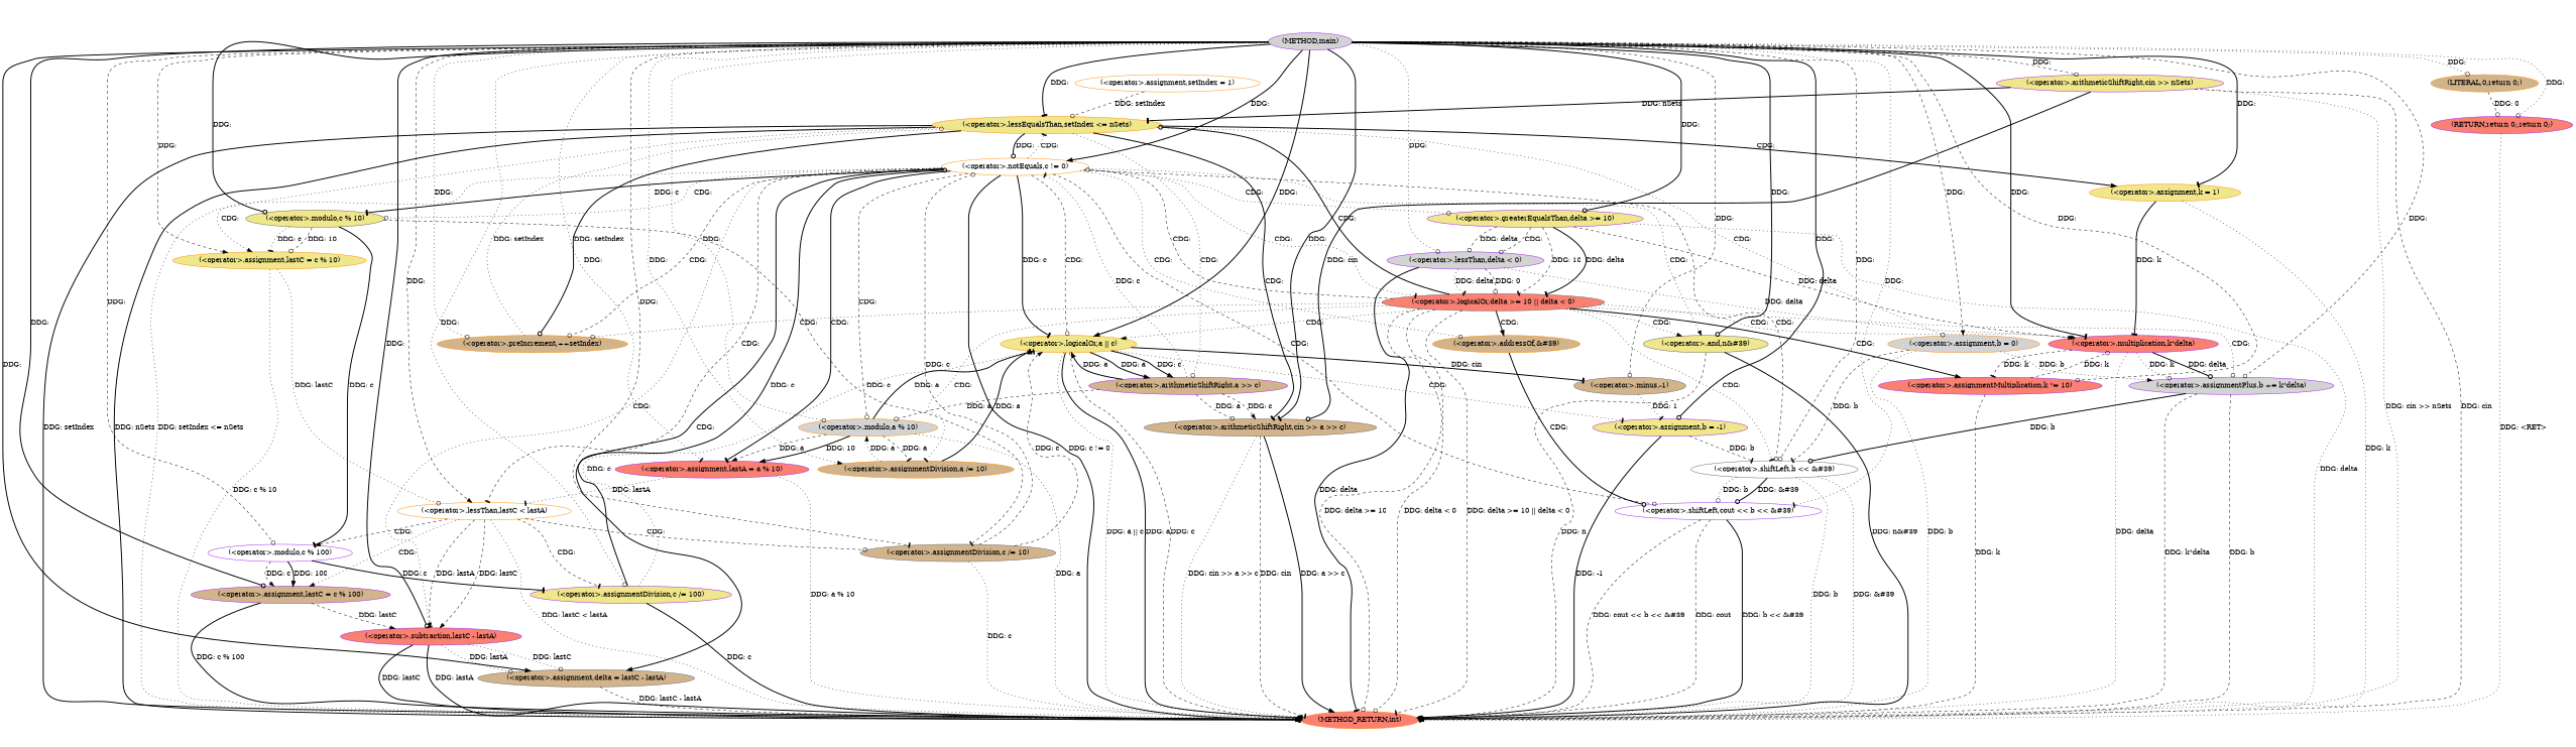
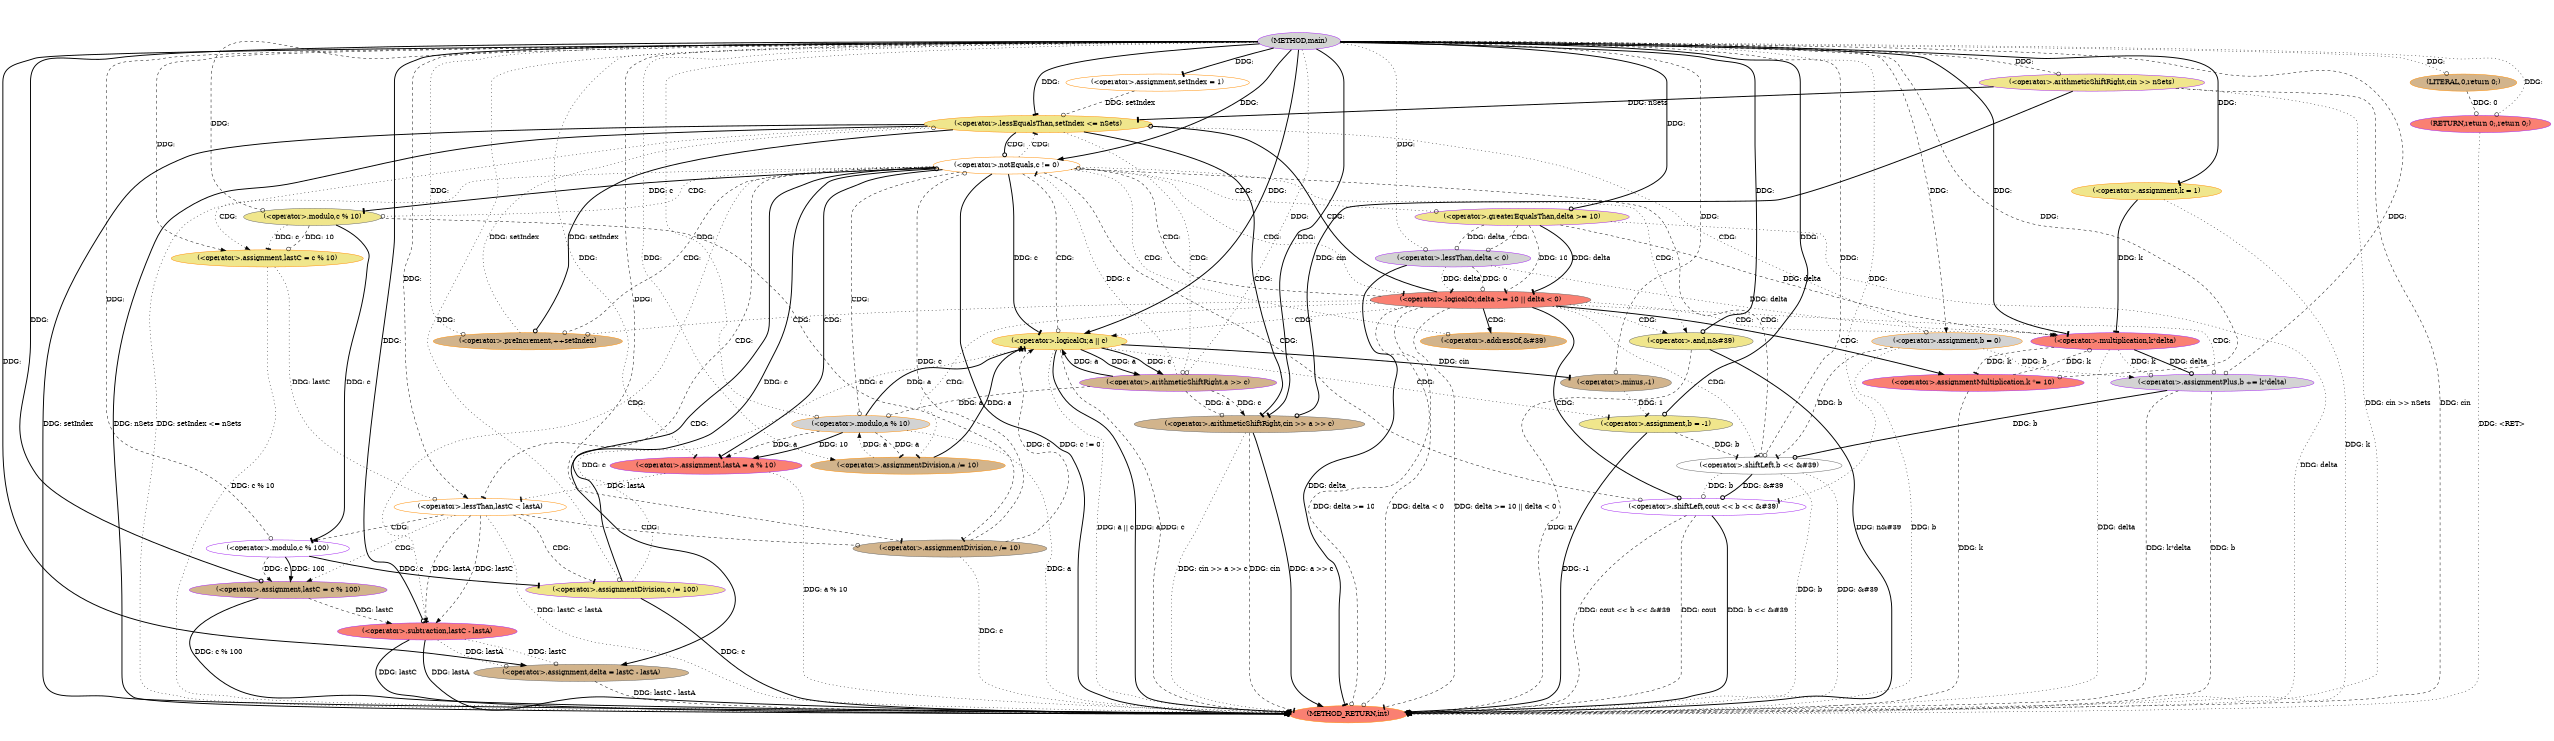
  digraph {
    node [color=purple fillcolor=khaki style=filled]
    edge [arrowhead=odot style=dotted]
    n1 [fillcolor=lightgrey label="(METHOD,main)"]
    n2 [label="(<operator>.arithmeticShiftRight,cin >> nSets)"]
    n3 [fillcolor=salmon label="(RETURN,return 0;,return 0;)"]
    n4 [color=darkorange fillcolor=white label="(<operator>.assignment,setIndex = 1)"]
    n5 [color=darkorange label="(<operator>.lessEqualsThan,setIndex <= nSets)"]
    n6 [color=darkorange fillcolor=tan label="(<operator>.preIncrement,++setIndex)"]
    n7 [color=darkorange fillcolor=tan label="(LITERAL,0,return 0;)"]
    n8 [color=gray40 fillcolor=tan label="(<operator>.arithmeticShiftRight,cin >> a >> c)"]
    n9 [color=darkorange fillcolor=lightgrey label="(<operator>.assignment,b = 0)"]
    n10 [color=darkorange label="(<operator>.assignment,k = 1)"]
    n11 [fillcolor=white label="(<operator>.shiftLeft,cout << b << &#39)"]
    n12 [color=gray40 label="(<operator>.and,n&#39)"]
    n13 [color=darkorange fillcolor=white label="(<operator>.notEquals,c != 0)"]
    n14 [color=darkorange label="(<operator>.logicalOr,a || c)"]
-   n15 [label="(<operator>.assignment,b = -1)"]
+   n15 [color=gray40 label="(<operator>.assignment,b = -1)"]
    n16 [fillcolor=tan label="(<operator>.arithmeticShiftRight,a >> c)"]
    n17 [fillcolor=salmon label="(<operator>.assignment,lastA = a % 10)"]
    n18 [color=darkorange label="(<operator>.assignment,lastC = c % 10)"]
    n19 [color=gray40 fillcolor=tan label="(<operator>.assignment,delta = lastC - lastA)"]
    n20 [color=darkorange fillcolor=tan label="(<operator>.assignmentDivision,a /= 10)"]
    n21 [fillcolor=salmon label="(<operator>.assignmentMultiplication,k *= 10)"]
    n22 [color=gray40 fillcolor=white label="(<operator>.shiftLeft,b << &#39)"]
    n23 [color=darkorange fillcolor=white label="(<operator>.lessThan,lastC < lastA)"]
    n24 [color=gray40 fillcolor=tan label="(<operator>.minus,-1)"]
    n25 [color=darkorange fillcolor=lightgrey label="(<operator>.modulo,a % 10)"]
    n26 [color=gray40 label="(<operator>.modulo,c % 10)"]
    n27 [fillcolor=tan label="(<operator>.assignment,lastC = c % 100)"]
    n28 [label="(<operator>.assignmentDivision,c /= 100)"]
    n29 [fillcolor=salmon label="(<operator>.subtraction,lastC - lastA)"]
    n30 [fillcolor=lightgrey label="(<operator>.assignmentPlus,b += k*delta)"]
    n31 [color=gray40 fillcolor=tan label="(<operator>.assignmentDivision,c /= 10)"]
    n32 [label="(<operator>.greaterEqualsThan,delta >= 10)"]
    n33 [fillcolor=lightgrey label="(<operator>.lessThan,delta < 0)"]
    n34 [fillcolor=white label="(<operator>.modulo,c % 100)"]
    n35 [fillcolor=salmon label="(<operator>.multiplication,k*delta)"]
    n36 [color=darkorange fillcolor=salmon label="(METHOD_RETURN,int)"]
    n37 [color=gray40 fillcolor=salmon label="(<operator>.logicalOr,delta >= 10 || delta < 0)"]
    n38 [color=darkorange fillcolor=tan label="(<operator>.addressOf,&#39)"]
    n1 -> n2 [label="DDG: " style=dashed]
    n1 -> n3 [label="DDG: "]
+   n1 -> n4 [arrowhead=tee label="DDG: " style=bold]
    n1 -> n5 [arrowhead=tee label="DDG: " style=bold]
    n1 -> n6 [label="DDG: "]
    n1 -> n7 [label="DDG: "]
    n1 -> n8 [arrowhead=tee label="DDG: " style=bold]
    n1 -> n9 [arrowhead=normal label="DDG: " style=dashed]
    n1 -> n10 [arrowhead=tee label="DDG: " style=bold]
    n1 -> n11 [arrowhead=tee label="DDG: "]
    n1 -> n12 [label="DDG: " style=bold]
    n1 -> n13 [arrowhead=normal label="DDG: " style=bold]
    n1 -> n14 [arrowhead=normal label="DDG: " style=bold]
    n1 -> n15 [label="DDG: " style=bold]
+   n1 -> n16 [label="DDG: "]
    n1 -> n17 [arrowhead=tee label="DDG: "]
    n1 -> n18 [arrowhead=normal label="DDG: " style=dashed]
    n1 -> n19 [arrowhead=normal label="DDG: " style=bold]
    n1 -> n20 [arrowhead=normal label="DDG: "]
    n1 -> n21 [label="DDG: " style=dashed]
    n1 -> n22 [label="DDG: " style=dashed]
    n1 -> n23 [arrowhead=normal label="DDG: " style=dashed]
    n1 -> n24 [label="DDG: " style=dashed]
    n1 -> n25 [label="DDG: "]
-   n1 -> n26 [label="DDG: " style=bold]
+   n1 -> n26 [label="DDG: " style=dashed]
    n1 -> n27 [label="DDG: " style=bold]
    n1 -> n28 [label="DDG: "]
    n1 -> n29 [label="DDG: " style=bold]
    n1 -> n30 [label="DDG: " style=dashed]
    n1 -> n31 [arrowhead=tee label="DDG: " style=dashed]
    n1 -> n32 [label="DDG: " style=bold]
    n1 -> n33 [label="DDG: "]
    n1 -> n34 [label="DDG: " style=dashed]
    n1 -> n35 [arrowhead=tee label="DDG: " style=bold]
    n2 -> n5 [arrowhead=tee label="DDG: nSets" style=bold]
    n2 -> n8 [label="DDG: cin" style=bold]
    n2 -> n36 [label="DDG: cin" style=dashed]
    n2 -> n36 [label="DDG: cin >> nSets"]
    n3 -> n36 [arrowhead=tee label="DDG: <RET>"]
    n4 -> n5 [label="DDG: setIndex" style=dashed]
    n5 -> n6 [label="DDG: setIndex" style=bold]
    n5 -> n8 [arrowhead=tee label="CDG: " style=bold]
    n5 -> n9 [label="CDG: "]
-   n5 -> n10 [arrowhead=normal label="CDG: " style=bold]
-   n5 -> n13 [label="DDG: " style=bold]
+   n5 -> n13 [label="CDG: " style=bold]
    n5 -> n16 [label="CDG: "]
    n5 -> n36 [arrowhead=tee label="DDG: setIndex" style=bold]
    n5 -> n36 [arrowhead=normal label="DDG: nSets" style=bold]
    n5 -> n36 [label="DDG: setIndex <= nSets"]
    n6 -> n5 [label="DDG: setIndex"]
    n7 -> n3 [label="DDG: 0" style=dashed]
    n8 -> n36 [arrowhead=tee label="DDG: cin" style=dashed]
    n8 -> n36 [arrowhead=normal label="DDG: a >> c" style=bold]
    n8 -> n36 [arrowhead=normal label="DDG: cin >> a >> c"]
    n9 -> n22 [arrowhead=tee label="DDG: b" style=dashed]
    n9 -> n30 [arrowhead=normal label="DDG: b"]
    n9 -> n36 [label="DDG: b"]
    n10 -> n35 [arrowhead=tee label="DDG: k" style=bold]
    n10 -> n36 [label="DDG: k"]
    n11 -> n36 [arrowhead=normal label="DDG: b << &#39" style=bold]
    n11 -> n36 [arrowhead=normal label="DDG: cout << b << &#39" style=dashed]
    n11 -> n36 [label="DDG: cout" style=dashed]
    n12 -> n36 [arrowhead=normal label="DDG: n&#39" style=bold]
    n12 -> n36 [arrowhead=normal label="DDG: n" style=dashed]
    n13 -> n5 [arrowhead=tee label="CDG: "]
    n13 -> n6 [label="CDG: " style=dashed]
    n13 -> n11 [label="CDG: " style=dashed]
    n13 -> n12 [arrowhead=normal label="CDG: "]
    n13 -> n14 [arrowhead=tee label="DDG: c" style=bold]
    n13 -> n14 [label="CDG: " style=dashed]
    n13 -> n17 [arrowhead=tee label="CDG: " style=bold]
    n13 -> n18 [arrowhead=normal label="CDG: "]
    n13 -> n19 [arrowhead=normal label="CDG: " style=bold]
    n13 -> n22 [label="CDG: " style=dashed]
    n13 -> n23 [arrowhead=tee label="CDG: " style=dashed]
    n13 -> n25 [label="CDG: " style=dashed]
    n13 -> n26 [arrowhead=tee label="DDG: c" style=bold]
    n13 -> n26 [label="CDG: "]
    n13 -> n29 [arrowhead=tee label="CDG: "]
    n13 -> n32 [label="CDG: "]
    n13 -> n36 [arrowhead=normal label="DDG: c != 0" style=bold]
    n13 -> n37 [arrowhead=tee label="CDG: "]
    n13 -> n38 [label="CDG: "]
    n14 -> n15 [arrowhead=tee label="CDG: "]
    n14 -> n16 [arrowhead=normal label="DDG: a" style=bold]
    n14 -> n16 [arrowhead=normal label="DDG: c" style=bold]
    n14 -> n24 [arrowhead=tee label="DDG: cin" style=bold]
    n14 -> n36 [arrowhead=tee label="DDG: a" style=bold]
    n14 -> n36 [label="DDG: c" style=dashed]
    n14 -> n36 [arrowhead=normal label="DDG: a || c"]
    n15 -> n22 [arrowhead=tee label="DDG: b" style=dashed]
    n15 -> n36 [arrowhead=normal label="DDG: -1" style=bold]
    n16 -> n8 [label="DDG: a" style=dashed]
    n16 -> n8 [arrowhead=normal label="DDG: c" style=dashed]
    n16 -> n13 [arrowhead=tee label="DDG: c"]
    n16 -> n14 [arrowhead=normal label="DDG: a" style=bold]
    n16 -> n25 [label="DDG: a" style=dashed]
    n17 -> n23 [arrowhead=tee label="DDG: lastA"]
    n17 -> n36 [label="DDG: a % 10"]
    n18 -> n23 [label="DDG: lastC"]
    n18 -> n36 [arrowhead=normal label="DDG: c % 10"]
    n19 -> n36 [arrowhead=normal label="DDG: lastC - lastA" style=dashed]
    n20 -> n14 [arrowhead=tee label="DDG: a" style=bold]
    n20 -> n25 [arrowhead=normal label="DDG: a"]
    n21 -> n35 [label="DDG: k" style=dashed]
    n21 -> n36 [arrowhead=normal label="DDG: k" style=dashed]
    n22 -> n11 [label="DDG: &#39" style=bold]
    n22 -> n11 [label="DDG: b"]
    n22 -> n36 [arrowhead=tee label="DDG: b"]
    n22 -> n36 [label="DDG: &#39"]
    n23 -> n27 [arrowhead=normal label="CDG: "]
    n23 -> n28 [arrowhead=tee label="CDG: " style=dashed]
    n23 -> n29 [arrowhead=normal label="DDG: lastC" style=dashed]
    n23 -> n29 [arrowhead=normal label="DDG: lastA" style=dashed]
    n23 -> n31 [label="CDG: " style=dashed]
    n23 -> n34 [arrowhead=normal label="CDG: " style=dashed]
    n23 -> n36 [arrowhead=tee label="DDG: lastC < lastA"]
    n24 -> n15 [arrowhead=tee label="DDG: 1"]
    n25 -> n14 [arrowhead=normal label="DDG: a" style=bold]
    n25 -> n17 [arrowhead=normal label="DDG: a" style=dashed]
    n25 -> n17 [arrowhead=normal label="DDG: 10" style=bold]
    n25 -> n20 [arrowhead=tee label="DDG: a" style=dashed]
    n25 -> n36 [label="DDG: a"]
    n26 -> n18 [arrowhead=tee label="DDG: c"]
    n26 -> n18 [label="DDG: 10" style=dashed]
    n26 -> n31 [arrowhead=tee label="DDG: c" style=dashed]
    n26 -> n34 [arrowhead=tee label="DDG: c" style=bold]
    n27 -> n29 [arrowhead=normal label="DDG: lastC" style=dashed]
    n27 -> n36 [label="DDG: c % 100" style=bold]
    n28 -> n13 [label="DDG: c" style=bold]
    n28 -> n14 [arrowhead=tee label="DDG: c"]
    n28 -> n36 [label="DDG: c" style=bold]
    n29 -> n19 [label="DDG: lastC"]
    n29 -> n19 [label="DDG: lastA"]
    n29 -> n36 [arrowhead=tee label="DDG: lastC" style=bold]
    n29 -> n36 [arrowhead=tee label="DDG: lastA" style=bold]
    n30 -> n22 [label="DDG: b" style=bold]
    n30 -> n36 [arrowhead=tee label="DDG: b" style=dashed]
    n30 -> n36 [label="DDG: k*delta" style=dashed]
    n31 -> n13 [label="DDG: c" style=dashed]
    n31 -> n14 [arrowhead=normal label="DDG: c" style=dashed]
    n31 -> n36 [arrowhead=normal label="DDG: c"]
    n32 -> n33 [label="DDG: delta" style=dashed]
    n32 -> n33 [label="CDG: " style=dashed]
    n32 -> n35 [arrowhead=normal label="DDG: delta" style=dashed]
    n32 -> n36 [arrowhead=normal label="DDG: delta"]
    n32 -> n37 [arrowhead=tee label="DDG: 10" style=dashed]
    n32 -> n37 [arrowhead=tee label="DDG: delta" style=bold]
    n33 -> n35 [label="DDG: delta"]
    n33 -> n36 [arrowhead=tee label="DDG: delta" style=bold]
    n33 -> n37 [arrowhead=tee label="DDG: delta"]
    n33 -> n37 [label="DDG: 0" style=dashed]
    n34 -> n27 [arrowhead=normal label="DDG: 100" style=bold]
    n34 -> n27 [arrowhead=normal label="DDG: c" style=dashed]
    n34 -> n28 [arrowhead=tee label="DDG: c" style=bold]
    n35 -> n21 [arrowhead=tee label="DDG: k" style=dashed]
    n35 -> n30 [label="DDG: delta" style=bold]
    n35 -> n30 [label="DDG: k"]
    n35 -> n36 [label="DDG: delta"]
    n37 -> n5 [label="CDG: " style=bold]
    n37 -> n6 [label="CDG: "]
-   n38 -> n11 [label="CDG: " style=bold]
+   n37 -> n11 [label="CDG: " style=bold]
    n37 -> n12 [arrowhead=normal label="CDG: "]
    n37 -> n13 [label="CDG: " style=dashed]
    n37 -> n14 [arrowhead=normal label="CDG: "]
    n37 -> n20 [arrowhead=tee label="CDG: "]
    n37 -> n21 [arrowhead=normal label="CDG: " style=bold]
    n37 -> n22 [arrowhead=tee label="CDG: "]
    n37 -> n30 [label="CDG: "]
    n37 -> n35 [arrowhead=normal label="CDG: "]
    n37 -> n36 [label="DDG: delta >= 10" style=dashed]
    n37 -> n36 [label="DDG: delta < 0" style=dashed]
    n37 -> n36 [arrowhead=tee label="DDG: delta >= 10 || delta < 0" style=dashed]
    n37 -> n38 [arrowhead=normal label="CDG: " style=bold]
  }
